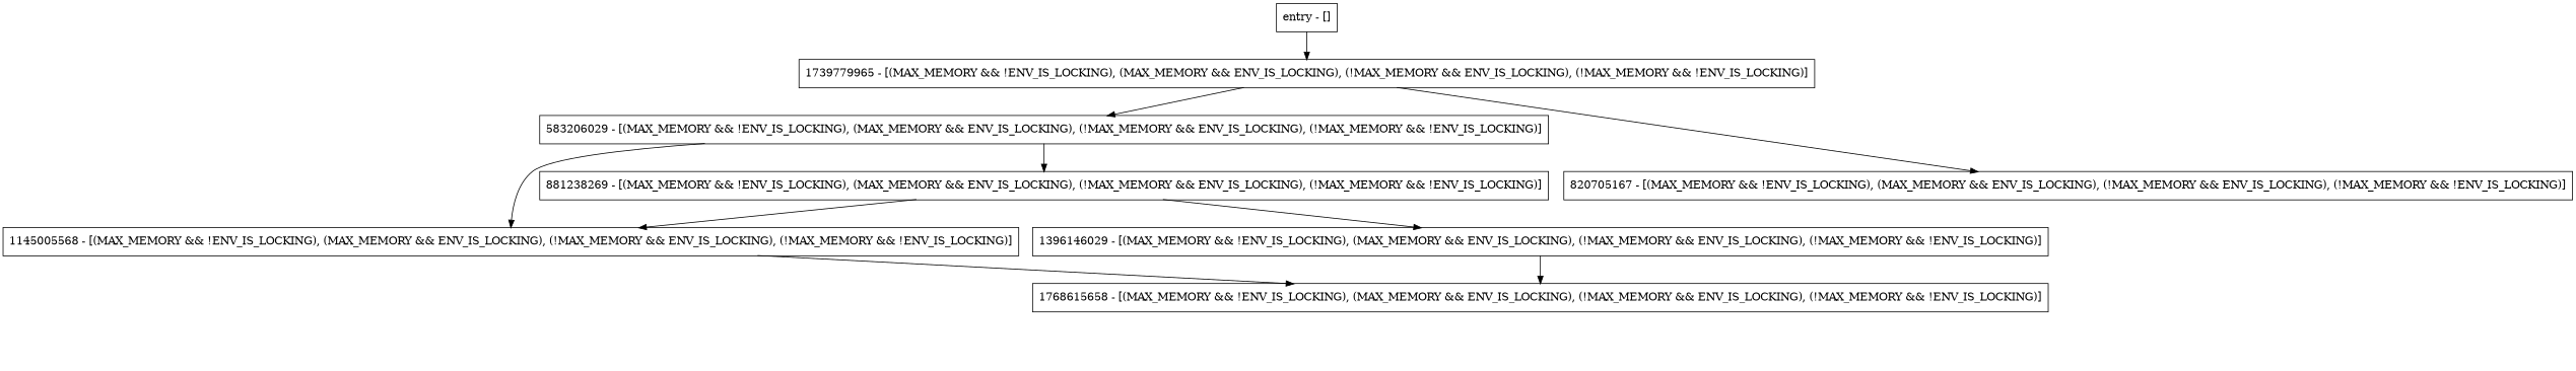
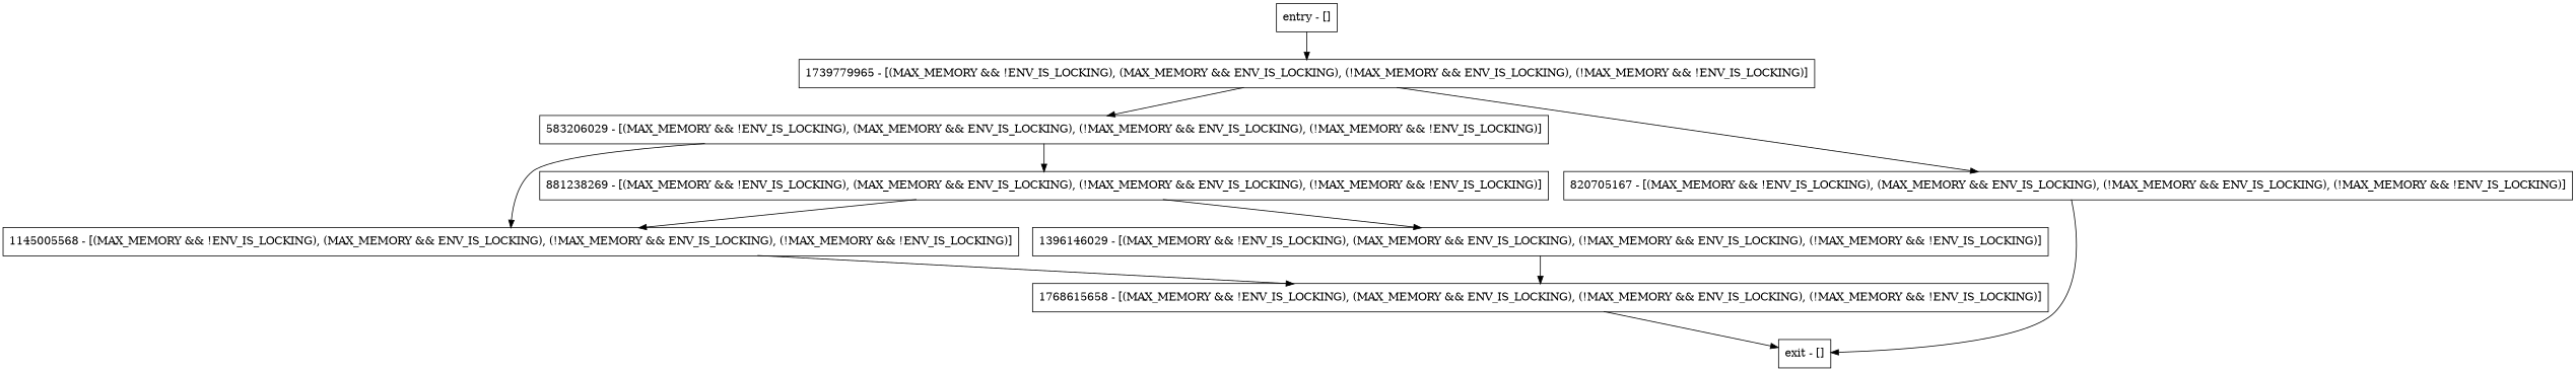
  digraph {
    node [shape=record]
    n1 [label="entry - []"]
    n2 [label="1739779965 - [(MAX_MEMORY && !ENV_IS_LOCKING), (MAX_MEMORY && ENV_IS_LOCKING), (!MAX_MEMORY && ENV_IS_LOCKING), (!MAX_MEMORY && !ENV_IS_LOCKING)]"]
+   n3 [label="exit - []"]
    n4 [label="1396146029 - [(MAX_MEMORY && !ENV_IS_LOCKING), (MAX_MEMORY && ENV_IS_LOCKING), (!MAX_MEMORY && ENV_IS_LOCKING), (!MAX_MEMORY && !ENV_IS_LOCKING)]"]
    n5 [label="1768615658 - [(MAX_MEMORY && !ENV_IS_LOCKING), (MAX_MEMORY && ENV_IS_LOCKING), (!MAX_MEMORY && ENV_IS_LOCKING), (!MAX_MEMORY && !ENV_IS_LOCKING)]"]
    n6 [label="583206029 - [(MAX_MEMORY && !ENV_IS_LOCKING), (MAX_MEMORY && ENV_IS_LOCKING), (!MAX_MEMORY && ENV_IS_LOCKING), (!MAX_MEMORY && !ENV_IS_LOCKING)]"]
    n7 [label="1145005568 - [(MAX_MEMORY && !ENV_IS_LOCKING), (MAX_MEMORY && ENV_IS_LOCKING), (!MAX_MEMORY && ENV_IS_LOCKING), (!MAX_MEMORY && !ENV_IS_LOCKING)]"]
    n8 [label="881238269 - [(MAX_MEMORY && !ENV_IS_LOCKING), (MAX_MEMORY && ENV_IS_LOCKING), (!MAX_MEMORY && ENV_IS_LOCKING), (!MAX_MEMORY && !ENV_IS_LOCKING)]"]
    n9 [label="820705167 - [(MAX_MEMORY && !ENV_IS_LOCKING), (MAX_MEMORY && ENV_IS_LOCKING), (!MAX_MEMORY && ENV_IS_LOCKING), (!MAX_MEMORY && !ENV_IS_LOCKING)]"]
    n1 -> n2
    n2 -> n6
    n2 -> n9
    n4 -> n5
+   n5 -> n3
    n6 -> n7
    n6 -> n8
    n7 -> n5
    n8 -> n4
    n8 -> n7
+   n9 -> n3
  }
